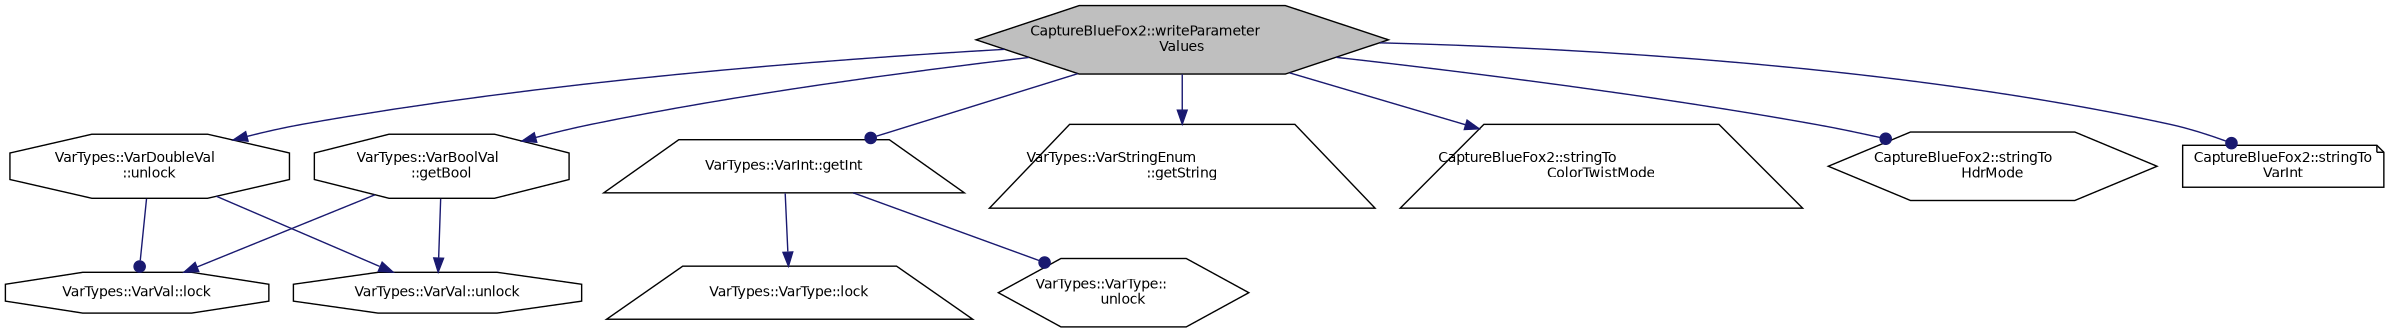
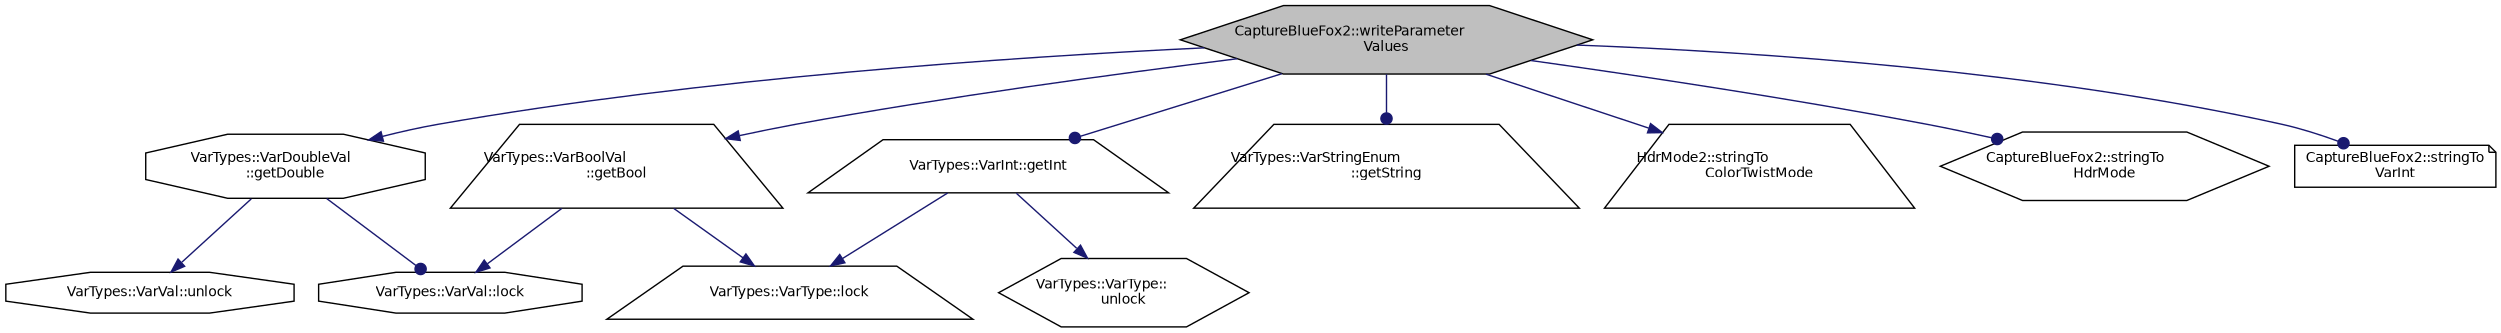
  digraph {
    rankdir=TB
    node [color=black fillcolor=white fontname=Helvetica fontsize=10 shape=trapezium style=filled]
    edge [arrowhead=normal color=midnightblue fontname=Helvetica fontsize=10 labelfontname=Helvetica labelfontsize=10 style=solid]
    n1 [fillcolor=grey75 fontcolor=black height=0.2 label="CaptureBlueFox2::writeParameter\lValues" shape=hexagon width=0.4]
-   n2 [height=0.2 label="VarTypes::VarBoolVal\l::getBool" shape=octagon width=0.4]
-   n3 [height=0.2 label="VarTypes::VarDoubleVal\l::unlock" shape=octagon width=0.4]
+   n2 [height=0.2 label="VarTypes::VarBoolVal\l::getBool" width=0.4]
+   n3 [height=0.2 label="VarTypes::VarDoubleVal\l::getDouble" shape=octagon width=0.4]
    n4 [height=0.2 label="VarTypes::VarInt::getInt" width=0.4]
    n5 [height=0.2 label="VarTypes::VarStringEnum\l::getString" width=0.4]
-   n6 [height=0.2 label="CaptureBlueFox2::stringTo\lColorTwistMode" width=0.4]
+   n6 [height=0.2 label="HdrMode2::stringTo\lColorTwistMode" width=0.4]
    n7 [height=0.2 label="CaptureBlueFox2::stringTo\lHdrMode" shape=hexagon width=0.4]
    n8 [height=0.2 label="CaptureBlueFox2::stringTo\lVarInt" shape=note width=0.4]
    n9 [height=0.2 label="VarTypes::VarVal::lock" shape=octagon width=0.4]
    n10 [height=0.2 label="VarTypes::VarVal::unlock" shape=octagon width=0.4]
    n11 [height=0.2 label="VarTypes::VarType::lock" width=0.4]
    n12 [height=0.2 label="VarTypes::VarType::\lunlock" shape=hexagon width=0.4]
    n1 -> n2
    n1 -> n3
    n1 -> n4 [arrowhead=dot]
-   n1 -> n5
+   n1 -> n5 [arrowhead=dot]
    n1 -> n6
    n1 -> n7 [arrowhead=dot]
    n1 -> n8 [arrowhead=dot]
    n2 -> n9
-   n2 -> n10
+   n2 -> n11
    n3 -> n9 [arrowhead=dot]
    n3 -> n10
    n4 -> n11
-   n4 -> n12 [arrowhead=dot]
+   n4 -> n12
  }
